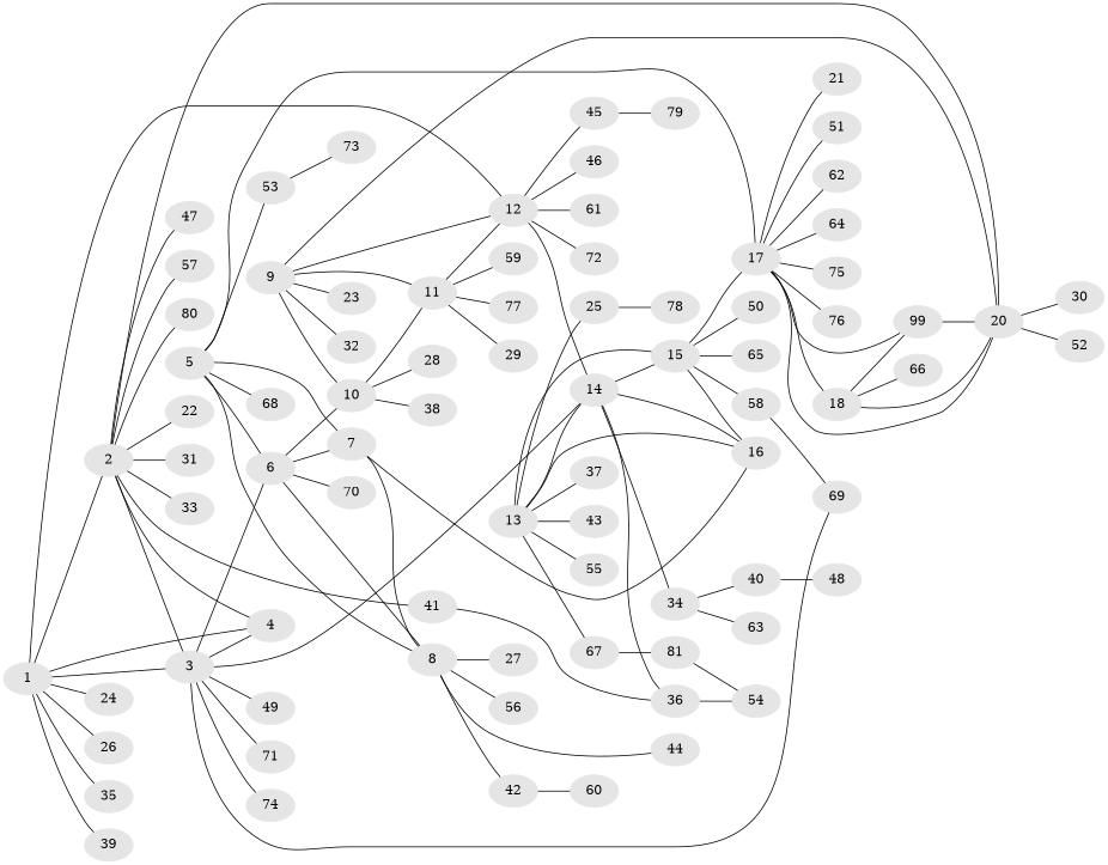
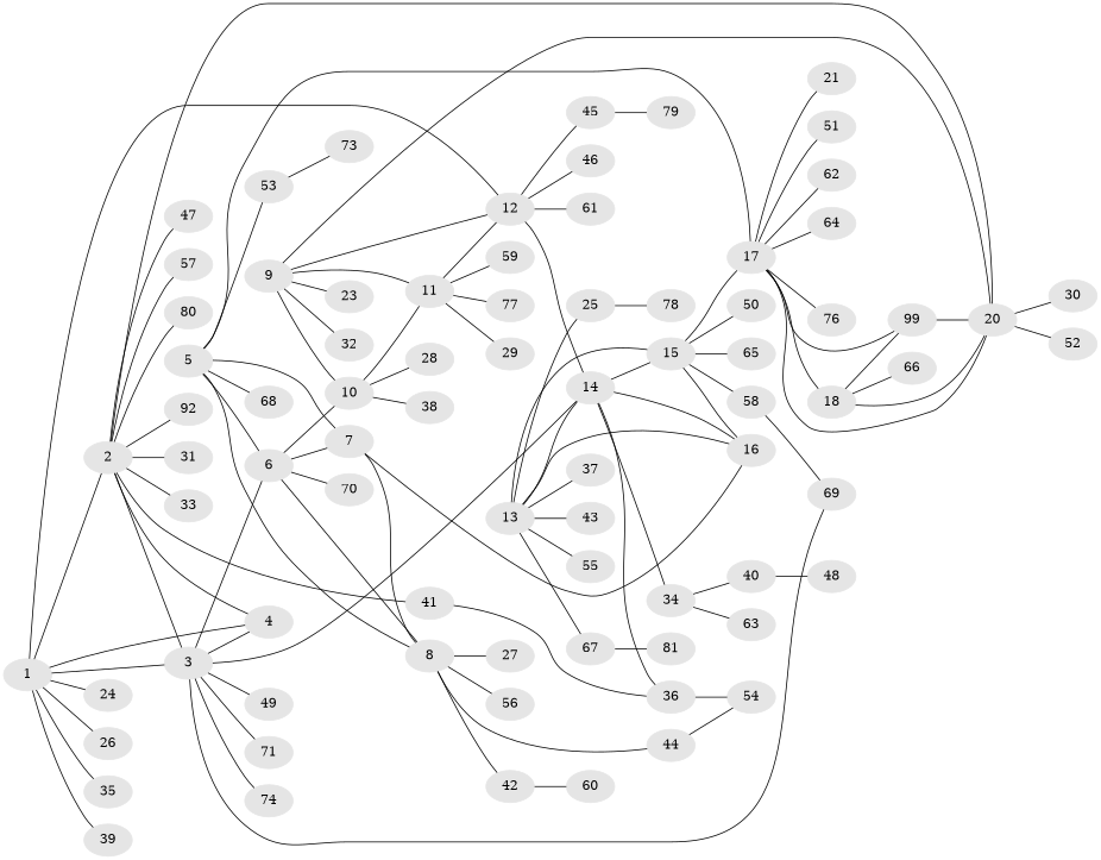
  graph {
    rankdir=LR
    node [color=gray90 style=filled]
    1
    2
    3
    4
    12
    24
    26
    35
    39
    20
-   22
+   22 [label=92]
    31
    33
    41
    47
    57
    80
    6
    14
    49
    69
    71
    74
    45
    46
    61
-   72
    30
    52
    36
    7
    8
    10
    70
    16
    15
    34
    54
    5
    17
    53
    68
    27
    42
    44
    56
    18
    n48 [label=99]
    21
    51
    62
    64
-   75
    76
    73
    11
    28
    38
    60
    9
    23
    32
    29
    59
    77
    79
    13
    25
    37
    43
    55
    67
    50
    58
    65
    78
    81
    40
    63
    66
    48
    1 -- 2
    1 -- 3
    1 -- 4
    1 -- 12
    1 -- 24
    1 -- 26
    1 -- 35
    1 -- 39
    2 -- 3
    2 -- 4
    2 -- 20
    2 -- 22
    2 -- 31
    2 -- 33
    2 -- 41
    2 -- 47
    2 -- 57
    2 -- 80
    3 -- 4
    3 -- 6
    3 -- 14
    3 -- 49
    3 -- 69
    3 -- 71
    3 -- 74
    12 -- 14
    12 -- 45
    12 -- 46
    12 -- 61
-   12 -- 72
    20 -- 30
    20 -- 52
    41 -- 36
    6 -- 7
    6 -- 8
    6 -- 10
    6 -- 70
    14 -- 36
    14 -- 16
    14 -- 15
    14 -- 34
    45 -- 79
    36 -- 54
    7 -- 8
    7 -- 16
    8 -- 27
    8 -- 42
    8 -- 44
    8 -- 56
    10 -- 11
    10 -- 28
    10 -- 38
    15 -- 16
    15 -- 17
    15 -- 50
    15 -- 58
    15 -- 65
    34 -- 40
    34 -- 63
    5 -- 6
    5 -- 7
    5 -- 8
    5 -- 17
    5 -- 53
    5 -- 68
    17 -- 20
    17 -- 18
    17 -- n48
    17 -- 21
    17 -- 51
    17 -- 62
    17 -- 64
-   17 -- 75
    17 -- 76
    53 -- 73
    42 -- 60
-   81 -- 54
+   44 -- 54
    18 -- 20
    18 -- n48
    18 -- 66
    n48 -- 20
    11 -- 12
    11 -- 29
    11 -- 59
    11 -- 77
    9 -- 12
    9 -- 20
    9 -- 10
    9 -- 11
    9 -- 23
    9 -- 32
    13 -- 14
    13 -- 16
    13 -- 15
    13 -- 25
    13 -- 37
    13 -- 43
    13 -- 55
    13 -- 67
    25 -- 78
    67 -- 81
    58 -- 69
    40 -- 48
  }
